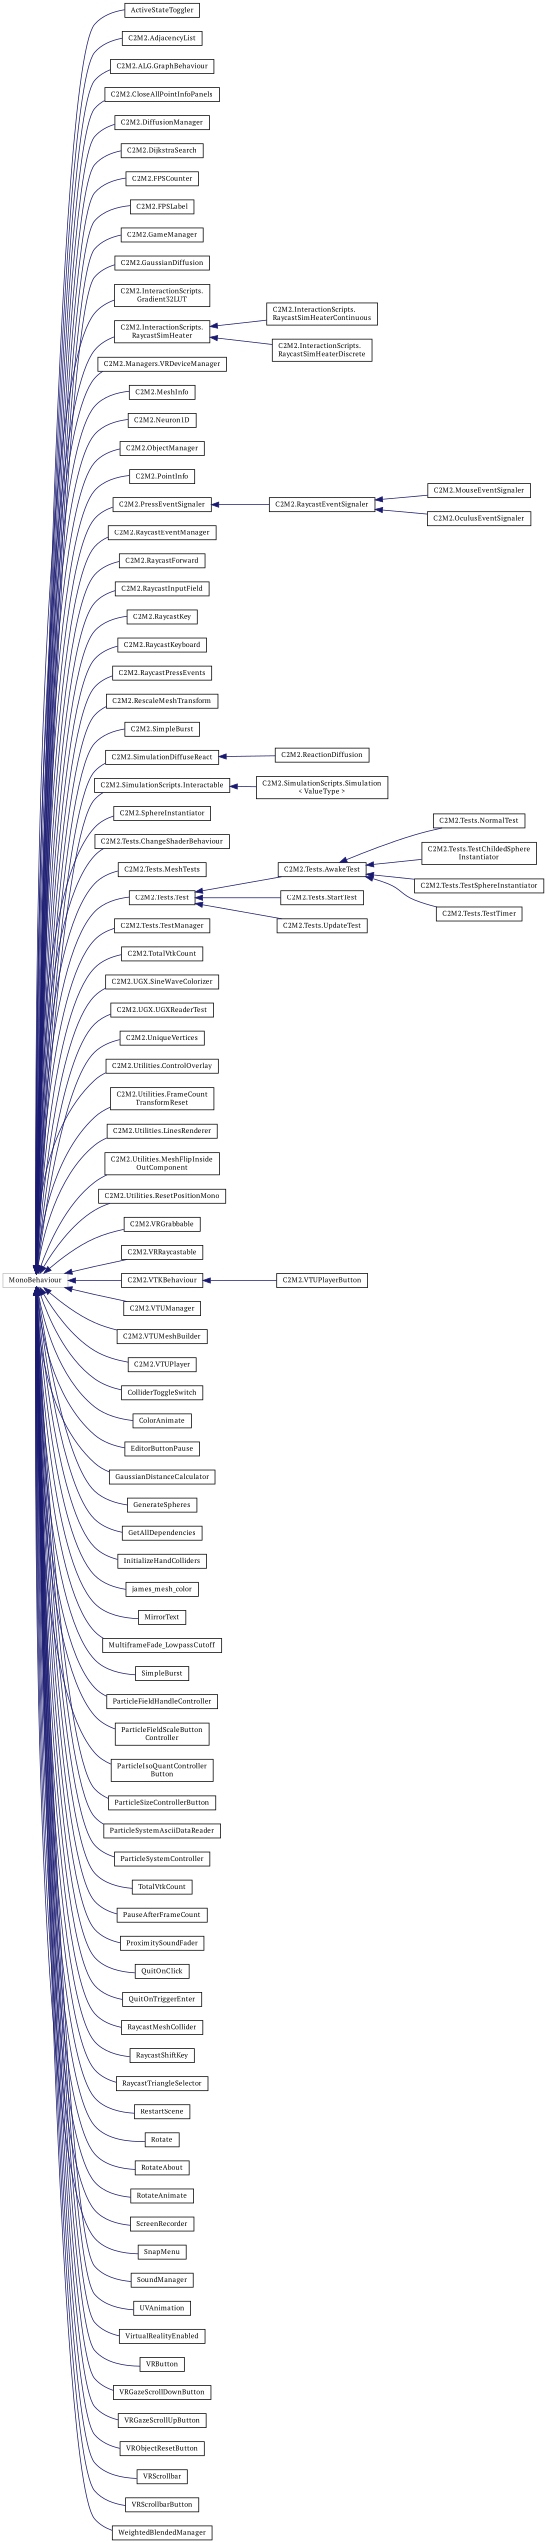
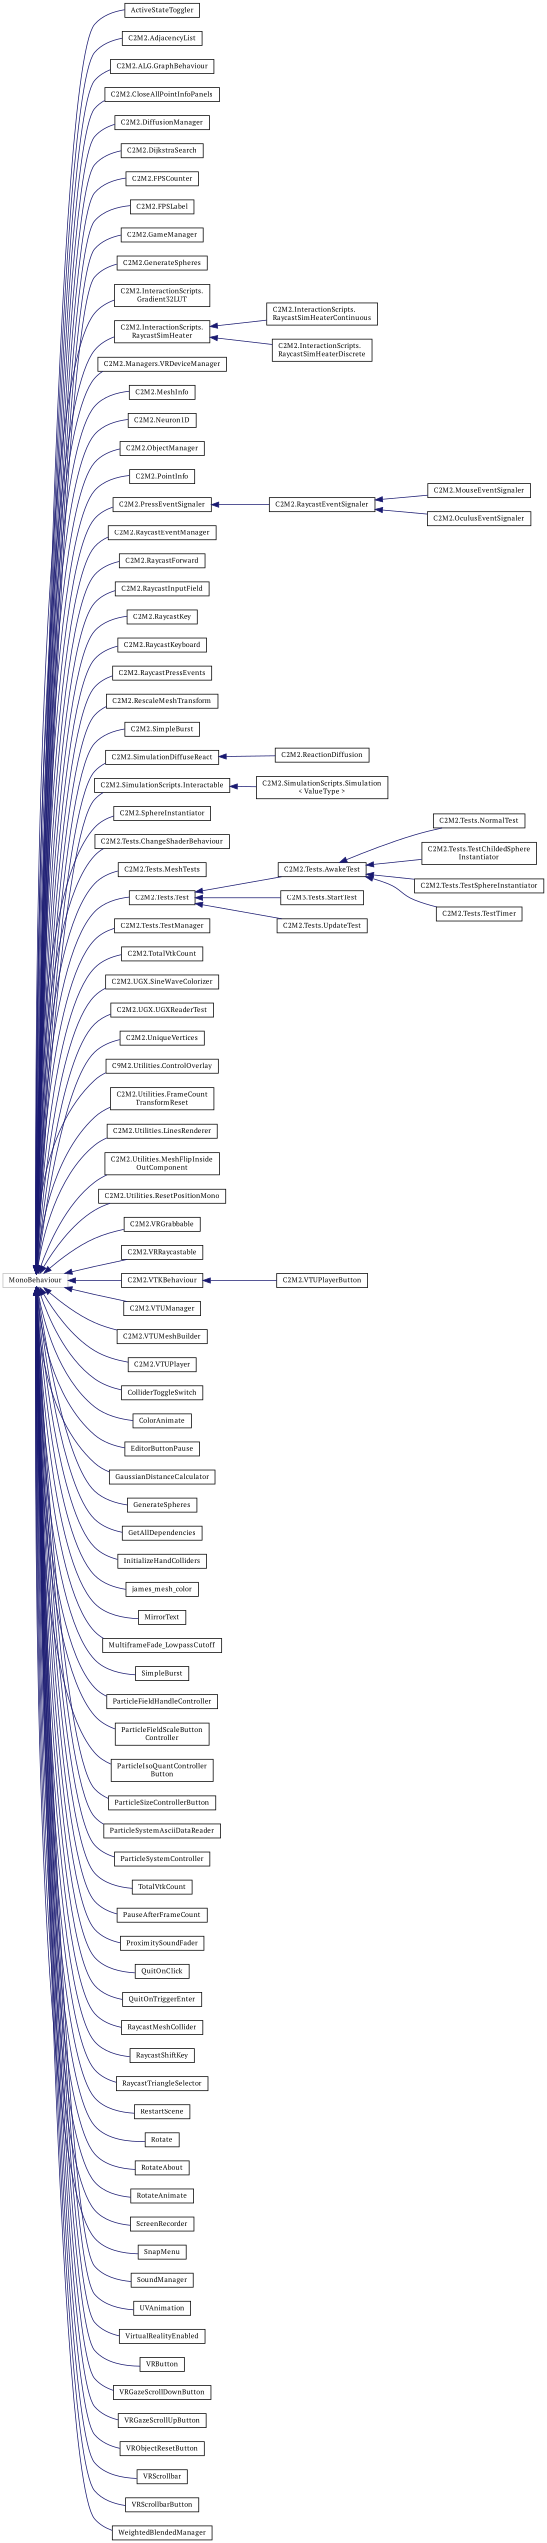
  digraph {
    fontname="PT Serif"
    rankdir=LR
    node [color=black fillcolor=white fontname="PT Serif" fontsize=10 shape=record style=filled]
    edge [color=midnightblue dir=back fontname="PT Serif" fontsize=10 labelfontname=Helvetica labelfontsize=10 style=solid]
    n1 [color=grey75 height=0.2 label=MonoBehaviour width=0.4]
    n2 [height=0.2 label=ActiveStateToggler width=0.4]
    n3 [height=0.2 label="C2M2.AdjacencyList" width=0.4]
    n4 [height=0.2 label="C2M2.ALG.GraphBehaviour" width=0.4]
    n5 [height=0.2 label="C2M2.CloseAllPointInfoPanels" width=0.4]
    n6 [height=0.2 label="C2M2.DiffusionManager" width=0.4]
    n7 [height=0.2 label="C2M2.DijkstraSearch" width=0.4]
    n8 [height=0.2 label="C2M2.FPSCounter" width=0.4]
    n9 [height=0.2 label="C2M2.FPSLabel" width=0.4]
    n10 [height=0.2 label="C2M2.GameManager" width=0.4]
-   n11 [height=0.2 label="C2M2.GaussianDiffusion" width=0.4]
+   n11 [height=0.2 label="C2M2.GenerateSpheres" width=0.4]
    n12 [height=0.2 label="C2M2.InteractionScripts.\lGradient32LUT" width=0.4]
    n13 [height=0.2 label="C2M2.InteractionScripts.\lRaycastSimHeater" width=0.4]
    n14 [height=0.2 label="C2M2.Managers.VRDeviceManager" width=0.4]
    n15 [height=0.2 label="C2M2.MeshInfo" width=0.4]
    n16 [height=0.2 label="C2M2.Neuron1D" width=0.4]
    n17 [height=0.2 label="C2M2.ObjectManager" width=0.4]
    n18 [height=0.2 label="C2M2.PointInfo" width=0.4]
    n19 [height=0.2 label="C2M2.PressEventSignaler" width=0.4]
    n20 [height=0.2 label="C2M2.RaycastEventManager" width=0.4]
    n21 [height=0.2 label="C2M2.RaycastForward" width=0.4]
    n22 [height=0.2 label="C2M2.RaycastInputField" width=0.4]
    n23 [height=0.2 label="C2M2.RaycastKey" width=0.4]
    n24 [height=0.2 label="C2M2.RaycastKeyboard" width=0.4]
    n25 [height=0.2 label="C2M2.RaycastPressEvents" width=0.4]
    n26 [height=0.2 label="C2M2.RescaleMeshTransform" width=0.4]
    n27 [height=0.2 label="C2M2.SimpleBurst" width=0.4]
    n28 [height=0.2 label="C2M2.SimulationDiffuseReact" width=0.4]
    n29 [height=0.2 label="C2M2.SimulationScripts.Interactable" width=0.4]
    n30 [height=0.2 label="C2M2.SphereInstantiator" width=0.4]
    n31 [height=0.2 label="C2M2.Tests.ChangeShaderBehaviour" width=0.4]
    n32 [height=0.2 label="C2M2.Tests.MeshTests" width=0.4]
    n33 [height=0.2 label="C2M2.Tests.Test" width=0.4]
    n34 [height=0.2 label="C2M2.Tests.TestManager" width=0.4]
    n35 [height=0.2 label="C2M2.TotalVtkCount" width=0.4]
    n36 [height=0.2 label="C2M2.UGX.SineWaveColorizer" width=0.4]
    n37 [height=0.2 label="C2M2.UGX.UGXReaderTest" width=0.4]
    n38 [height=0.2 label="C2M2.UniqueVertices" width=0.4]
-   n39 [height=0.2 label="C2M2.Utilities.ControlOverlay" width=0.4]
+   n39 [height=0.2 label="C9M2.Utilities.ControlOverlay" width=0.4]
    n40 [height=0.2 label="C2M2.Utilities.FrameCount\lTransformReset" width=0.4]
    n41 [height=0.2 label="C2M2.Utilities.LinesRenderer" width=0.4]
    n42 [height=0.2 label="C2M2.Utilities.MeshFlipInside\lOutComponent" width=0.4]
    n43 [height=0.2 label="C2M2.Utilities.ResetPositionMono" width=0.4]
    n44 [height=0.2 label="C2M2.VRGrabbable" width=0.4]
    n45 [height=0.2 label="C2M2.VRRaycastable" width=0.4]
    n46 [height=0.2 label="C2M2.VTKBehaviour" width=0.4]
    n47 [height=0.2 label="C2M2.VTUManager" width=0.4]
    n48 [height=0.2 label="C2M2.VTUMeshBuilder" width=0.4]
    n49 [height=0.2 label="C2M2.VTUPlayer" width=0.4]
    n50 [height=0.2 label=ColliderToggleSwitch width=0.4]
    n51 [height=0.2 label=ColorAnimate width=0.4]
    n52 [height=0.2 label=EditorButtonPause width=0.4]
    n53 [height=0.2 label=GaussianDistanceCalculator width=0.4]
    n54 [height=0.2 label=GenerateSpheres width=0.4]
    n55 [height=0.2 label=GetAllDependencies width=0.4]
    n56 [height=0.2 label=InitializeHandColliders width=0.4]
    n57 [height=0.2 label=james_mesh_color width=0.4]
    n58 [height=0.2 label=MirrorText width=0.4]
    n59 [height=0.2 label=MultiframeFade_LowpassCutoff width=0.4]
    n60 [height=0.2 label=SimpleBurst width=0.4]
    n61 [height=0.2 label=ParticleFieldHandleController width=0.4]
    n62 [height=0.2 label="ParticleFieldScaleButton\lController" width=0.4]
    n63 [height=0.2 label="ParticleIsoQuantController\lButton" width=0.4]
    n64 [height=0.2 label=ParticleSizeControllerButton width=0.4]
    n65 [height=0.2 label=ParticleSystemAsciiDataReader width=0.4]
    n66 [height=0.2 label=ParticleSystemController width=0.4]
    n67 [height=0.2 label=TotalVtkCount width=0.4]
    n68 [height=0.2 label=PauseAfterFrameCount width=0.4]
    n69 [height=0.2 label=ProximitySoundFader width=0.4]
    n70 [height=0.2 label=QuitOnClick width=0.4]
    n71 [height=0.2 label=QuitOnTriggerEnter width=0.4]
    n72 [height=0.2 label=RaycastMeshCollider width=0.4]
    n73 [height=0.2 label=RaycastShiftKey width=0.4]
    n74 [height=0.2 label=RaycastTriangleSelector width=0.4]
    n75 [height=0.2 label=RestartScene width=0.4]
    n76 [height=0.2 label=Rotate width=0.4]
    n77 [height=0.2 label=RotateAbout width=0.4]
    n78 [height=0.2 label=RotateAnimate width=0.4]
    n79 [height=0.2 label=ScreenRecorder width=0.4]
    n80 [height=0.2 label=SnapMenu width=0.4]
    n81 [height=0.2 label=SoundManager width=0.4]
    n82 [height=0.2 label=UVAnimation width=0.4]
    n83 [height=0.2 label=VirtualRealityEnabled width=0.4]
    n84 [height=0.2 label=VRButton width=0.4]
    n85 [height=0.2 label=VRGazeScrollDownButton width=0.4]
    n86 [height=0.2 label=VRGazeScrollUpButton width=0.4]
    n87 [height=0.2 label=VRObjectResetButton width=0.4]
    n88 [height=0.2 label=VRScrollbar width=0.4]
    n89 [height=0.2 label=VRScrollbarButton width=0.4]
    n90 [height=0.2 label=WeightedBlendedManager width=0.4]
    n91 [height=0.2 label="C2M2.InteractionScripts.\lRaycastSimHeaterContinuous" width=0.4]
    n92 [height=0.2 label="C2M2.InteractionScripts.\lRaycastSimHeaterDiscrete" width=0.4]
    n93 [height=0.2 label="C2M2.RaycastEventSignaler" width=0.4]
    n94 [height=0.2 label="C2M2.ReactionDiffusion" width=0.4]
    n95 [height=0.2 label="C2M2.SimulationScripts.Simulation\l\< ValueType \>" width=0.4]
    n96 [height=0.2 label="C2M2.Tests.AwakeTest" width=0.4]
-   n97 [height=0.2 label="C2M2.Tests.StartTest" width=0.4]
+   n97 [height=0.2 label="C2M3.Tests.StartTest" width=0.4]
    n98 [height=0.2 label="C2M2.Tests.UpdateTest" width=0.4]
    n99 [height=0.2 label="C2M2.VTUPlayerButton" width=0.4]
    n100 [height=0.2 label="C2M2.MouseEventSignaler" width=0.4]
    n101 [height=0.2 label="C2M2.OculusEventSignaler" width=0.4]
    n102 [height=0.2 label="C2M2.Tests.NormalTest" width=0.4]
    n103 [height=0.2 label="C2M2.Tests.TestChildedSphere\lInstantiator" width=0.4]
    n104 [height=0.2 label="C2M2.Tests.TestSphereInstantiator" width=0.4]
    n105 [height=0.2 label="C2M2.Tests.TestTimer" width=0.4]
    n1 -> n2
    n1 -> n3
    n1 -> n4
    n1 -> n5
    n1 -> n6
    n1 -> n7
    n1 -> n8
    n1 -> n9
    n1 -> n10
    n1 -> n11
    n1 -> n12
    n1 -> n13
    n1 -> n14
    n1 -> n15
    n1 -> n16
    n1 -> n17
    n1 -> n18
    n1 -> n19
    n1 -> n20
    n1 -> n21
    n1 -> n22
    n1 -> n23
    n1 -> n24
    n1 -> n25
    n1 -> n26
    n1 -> n27
    n1 -> n28
    n1 -> n29
    n1 -> n30
    n1 -> n31
    n1 -> n32
    n1 -> n33
    n1 -> n34
    n1 -> n35
    n1 -> n36
    n1 -> n37
    n1 -> n38
    n1 -> n39
    n1 -> n40
    n1 -> n41
    n1 -> n42
    n1 -> n43
    n1 -> n44
    n1 -> n45
    n1 -> n46
    n1 -> n47
    n1 -> n48
    n1 -> n49
    n1 -> n50
    n1 -> n51
    n1 -> n52
    n1 -> n53
    n1 -> n54
    n1 -> n55
    n1 -> n56
    n1 -> n57
    n1 -> n58
    n1 -> n59
    n1 -> n60
    n1 -> n61
    n1 -> n62
    n1 -> n63
    n1 -> n64
    n1 -> n65
    n1 -> n66
    n1 -> n67
    n1 -> n68
    n1 -> n69
    n1 -> n70
    n1 -> n71
    n1 -> n72
    n1 -> n73
    n1 -> n74
    n1 -> n75
    n1 -> n76
    n1 -> n77
    n1 -> n78
    n1 -> n79
    n1 -> n80
    n1 -> n81
    n1 -> n82
    n1 -> n83
    n1 -> n84
    n1 -> n85
    n1 -> n86
    n1 -> n87
    n1 -> n88
    n1 -> n89
    n1 -> n90
    n13 -> n91
    n13 -> n92
    n19 -> n93
    n28 -> n94
    n29 -> n95
    n33 -> n96
    n33 -> n97
    n33 -> n98
    n46 -> n99
    n93 -> n100
    n93 -> n101
    n96 -> n102
    n96 -> n103
    n96 -> n104
    n96 -> n105
  }
